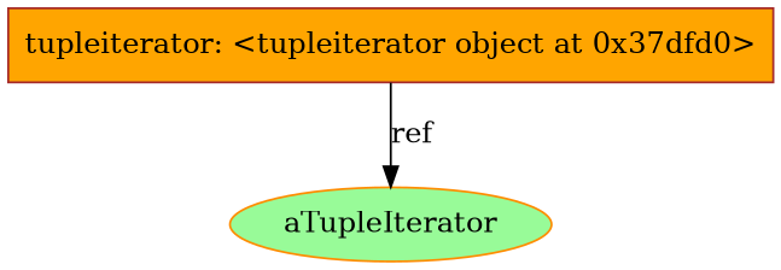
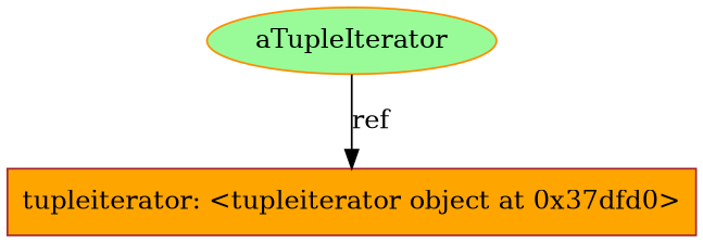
  digraph {
    fontname="DejaVu Serif"
    node [style=filled fontname="DejaVu Serif"]
    n1 [label=aTupleIterator shape=ellipse fillcolor=palegreen color=darkorange]
    n2 [label="tupleiterator: <tupleiterator object at 0x37dfd0>" shape=box fillcolor=orange color=brown]
-   n2 -> n1 [label=ref fontname="DejaVu Serif"]
+   n1 -> n2 [label=ref fontname="DejaVu Serif"]
  }
